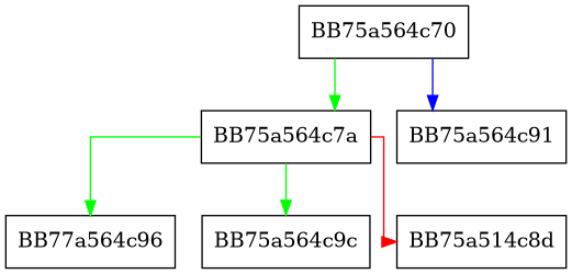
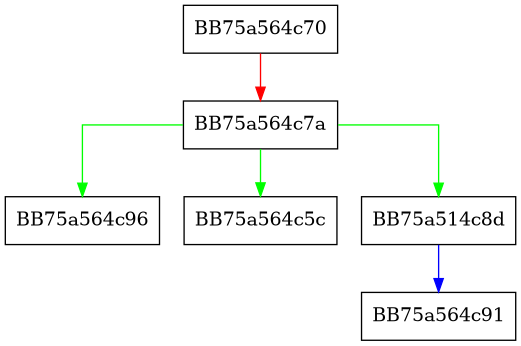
  digraph {
    splines=ortho
    node [shape=box]
    edge [color=red]
    BB75a564c70
    BB75a564c7a
-   BB75a564c96 [label=BB77a564c96]
-   BB75a564c9c
+   BB75a564c96
+   BB75a564c9c [label=BB75a564c5c]
    n5 [label=BB75a514c8d]
    BB75a564c91
-   BB75a564c70 -> BB75a564c7a [color=green]
+   BB75a564c70 -> BB75a564c7a
    BB75a564c7a -> BB75a564c96 [color=green]
    BB75a564c7a -> BB75a564c9c [color=green]
-   BB75a564c7a -> n5
-   BB75a564c70 -> BB75a564c91 [color=blue]
+   BB75a564c7a -> n5 [color=green]
+   n5 -> BB75a564c91 [color=blue]
  }
